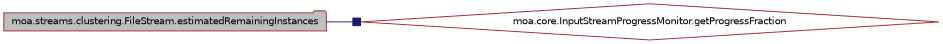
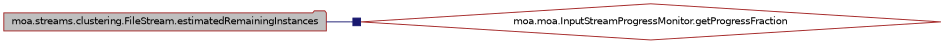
  digraph {
    rankdir=LR
    node [color=brown fontname=Helvetica fontsize=10 style=filled]
    n1 [fillcolor=grey75 fontcolor=black height=0.2 label="moa.streams.clustering.FileStream.estimatedRemainingInstances" shape=folder width=0.4]
-   n2 [fillcolor=white height=0.2 label="moa.core.InputStreamProgressMonitor.getProgressFraction" shape=diamond width=0.4]
+   n2 [fillcolor=white height=0.2 label="moa.moa.InputStreamProgressMonitor.getProgressFraction" shape=diamond width=0.4]
    n1 -> n2 [color=midnightblue fontname=Helvetica fontsize=10 labelfontname=Helvetica labelfontsize=10 style=solid arrowhead=box]
  }
